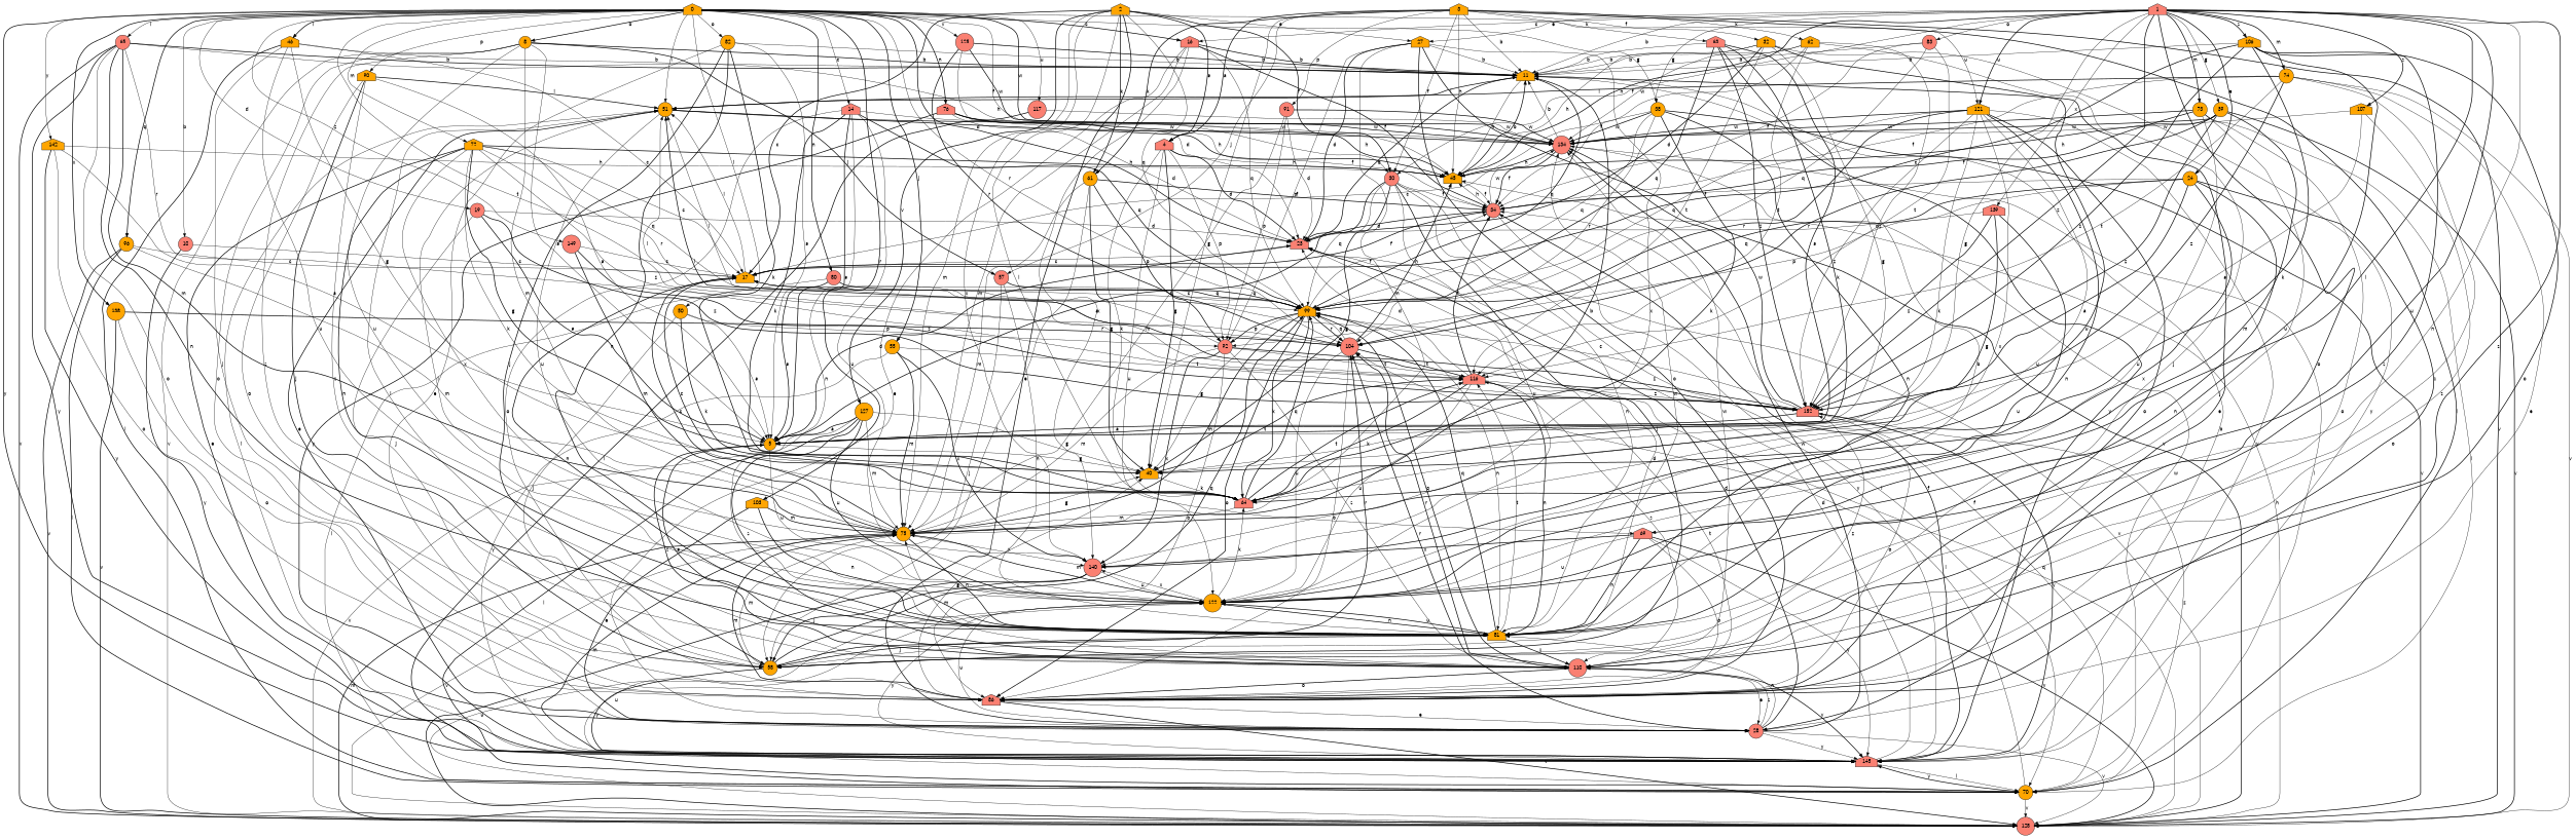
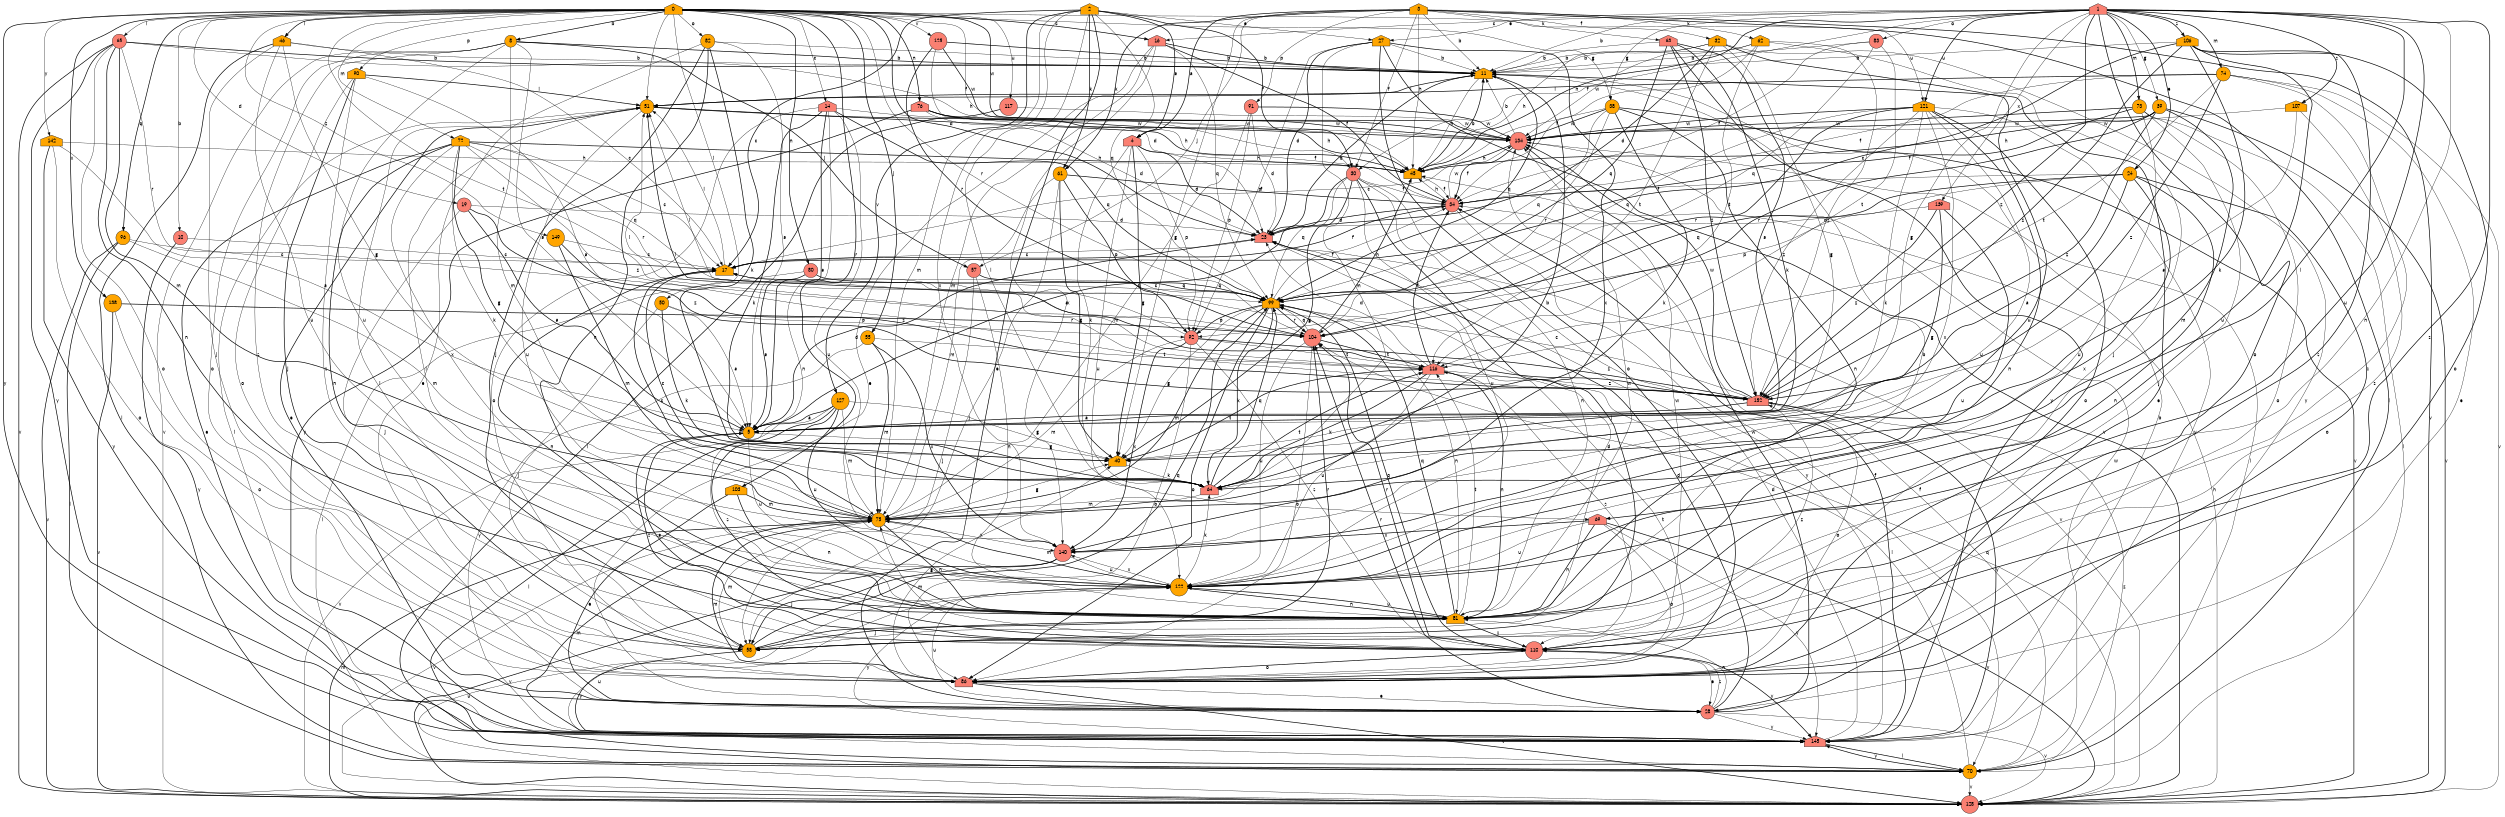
  strict digraph {
    fontname=Lato
    node [fillcolor=orange fontname=Lato shape=circle style=filled]
    edge [fontname=Lato style=solid]
    0 [shape=house]
    8
    10 [fillcolor=salmon]
    14 [fillcolor=salmon shape=house]
    16 [fillcolor=salmon shape=house]
    19 [fillcolor=salmon]
    23 [fillcolor=salmon shape=house]
    30 [fillcolor=salmon]
    38
    46 [shape=house]
    50
    51
    55
    65 [fillcolor=salmon]
    72 [shape=house]
    76 [fillcolor=salmon shape=house]
    80 [fillcolor=salmon]
    82
    90 [shape=house]
    96
    103 [shape=house]
    104 [fillcolor=salmon]
    116 [fillcolor=salmon shape=house]
    117 [fillcolor=salmon]
    121 [shape=house]
    125 [fillcolor=salmon]
    134 [fillcolor=salmon]
    138
    142 [shape=house]
    145 [fillcolor=salmon shape=house]
-   149 [fillcolor=salmon]
+   149
    11 [shape=house]
    86 [fillcolor=salmon shape=house]
    110 [fillcolor=salmon]
    122
    75
    57 [fillcolor=salmon]
    128 [fillcolor=salmon]
    5
    17 [shape=house]
    81 [shape=house]
    99 [shape=house]
    64 [fillcolor=salmon shape=house]
    28 [fillcolor=salmon]
    140 [fillcolor=salmon]
    34 [fillcolor=salmon]
    152 [fillcolor=salmon shape=house]
    58
    40 [shape=house]
    70
    92 [fillcolor=salmon]
    45 [shape=house]
    1 [fillcolor=salmon shape=house]
    24
    27 [shape=house]
    39
    69 [fillcolor=salmon shape=house]
    73
    74
    83 [fillcolor=salmon]
    106 [shape=house]
    107 [shape=house]
    139 [fillcolor=salmon shape=house]
    2 [shape=house]
    4 [fillcolor=salmon shape=house]
    61
    127
    3 [shape=house]
    32 [shape=house]
    62 [shape=house]
    63 [fillcolor=salmon shape=house]
    91 [fillcolor=salmon]
    0 -> 8 [label=b style=bold]
    0 -> 10 [label=b]
    0 -> 14 [label=c]
    0 -> 16 [label=c style=bold]
    0 -> 19 [label=d]
    0 -> 23 [label=d style=bold]
    0 -> 30 [label=f]
    0 -> 38 [label=g]
    0 -> 46 [label=i style=bold]
    0 -> 50 [label=i]
    0 -> 51 [label=i]
    0 -> 55 [label=j style=bold]
    0 -> 65 [label=l]
    0 -> 72 [label=m]
    0 -> 76 [label=n style=bold]
    0 -> 80 [label=n style=bold]
    0 -> 82 [label=o]
    0 -> 90 [label=p]
    0 -> 96 [label=q style=bold]
    0 -> 103 [label=r style=bold]
    0 -> 104 [label=r]
    0 -> 116 [label=t]
    0 -> 117 [label=u]
    0 -> 121 [label=u]
    0 -> 125 [label=v]
    0 -> 134 [label=w style=bold]
    0 -> 138 [label=x style=bold]
    0 -> 142 [label=y]
    0 -> 145 [label=y style=bold]
    0 -> 149 [label=z]
    8 -> 11 [label=b style=bold]
    8 -> 86 [label=o]
    8 -> 110 [label=s]
    8 -> 122 [label=u]
    8 -> 75 [label=m]
    8 -> 57 [label=j style=bold]
    8 -> 128 [label=v]
    8 -> 5 [label=a]
    10 -> 145 [label=y style=bold]
    10 -> 17 [label=c]
    14 -> 134 [label=w]
    14 -> 86 [label=o]
    14 -> 122 [label=u]
    14 -> 5 [label=a style=bold]
    14 -> 81 [label=n]
    14 -> 99 [label=q style=bold]
    14 -> 64 [label=k style=bold]
    16 -> 11 [label=b style=bold]
    16 -> 75 [label=m]
    16 -> 99 [label=q]
    16 -> 28 [label=e]
    16 -> 140 [label=x]
    16 -> 34 [label=f style=bold]
    19 -> 23 [label=d]
    19 -> 5 [label=a style=bold]
    19 -> 152 [label=z style=bold]
    19 -> 58 [label=j]
    23 -> 11 [label=b style=bold]
    23 -> 128 [label=v]
    23 -> 17 [label=c]
    30 -> 122 [label=u]
    30 -> 5 [label=a style=bold]
    30 -> 81 [label=n]
    30 -> 99 [label=q]
    30 -> 34 [label=f]
    30 -> 58 [label=j style=bold]
    30 -> 40 [label=g style=bold]
    30 -> 70 [label=l]
    38 -> 104 [label=r]
    38 -> 134 [label=w style=bold]
    38 -> 128 [label=v style=bold]
    38 -> 17 [label=c]
    38 -> 81 [label=n style=bold]
    38 -> 99 [label=q]
    38 -> 64 [label=k style=bold]
    46 -> 11 [label=b]
    46 -> 122 [label=u]
    46 -> 17 [label=c]
    46 -> 58 [label=j]
    46 -> 40 [label=g]
    46 -> 70 [label=l style=bold]
    50 -> 5 [label=a]
    50 -> 64 [label=k style=bold]
    50 -> 58 [label=j]
    50 -> 92 [label=p]
    51 -> 134 [label=w style=bold]
    51 -> 122 [label=u]
    51 -> 28 [label=e style=bold]
    51 -> 45 [label=h style=bold]
    55 -> 116 [label=t]
    55 -> 145 [label=y]
    55 -> 75 [label=m style=bold]
    55 -> 140 [label=x style=bold]
    65 -> 104 [label=r]
    65 -> 145 [label=y style=bold]
    65 -> 11 [label=b style=bold]
    65 -> 86 [label=o]
    65 -> 75 [label=m style=bold]
    65 -> 128 [label=v style=bold]
    65 -> 81 [label=n style=bold]
    65 -> 45 [label=h]
    72 -> 104 [label=r]
    72 -> 17 [label=c]
    72 -> 81 [label=n style=bold]
    72 -> 99 [label=q]
    72 -> 64 [label=k]
    72 -> 28 [label=e style=bold]
    72 -> 140 [label=x]
    72 -> 152 [label=z]
    72 -> 40 [label=g style=bold]
    72 -> 45 [label=h style=bold]
    76 -> 23 [label=d]
    76 -> 134 [label=w style=bold]
    76 -> 145 [label=y style=bold]
    76 -> 34 [label=f]
    76 -> 45 [label=h style=bold]
    80 -> 5 [label=a style=bold]
    80 -> 99 [label=q style=bold]
    80 -> 70 [label=l]
    82 -> 11 [label=b]
    82 -> 5 [label=a]
    82 -> 81 [label=n style=bold]
    82 -> 64 [label=k style=bold]
    82 -> 28 [label=e]
    82 -> 58 [label=j style=bold]
    90 -> 51 [label=i style=bold]
    90 -> 86 [label=o]
    90 -> 110 [label=s]
    90 -> 5 [label=a]
    90 -> 58 [label=j style=bold]
    96 -> 75 [label=m]
    96 -> 128 [label=v style=bold]
    96 -> 17 [label=c]
    96 -> 70 [label=l style=bold]
    103 -> 75 [label=m style=bold]
    103 -> 81 [label=n style=bold]
    103 -> 28 [label=e style=bold]
    104 -> 116 [label=t style=bold]
    104 -> 86 [label=o]
    104 -> 122 [label=u]
    104 -> 99 [label=q]
    104 -> 45 [label=h style=bold]
    116 -> 23 [label=d]
    116 -> 51 [label=i]
    116 -> 110 [label=s]
    116 -> 122 [label=u]
    116 -> 81 [label=n style=bold]
    116 -> 64 [label=k style=bold]
    116 -> 34 [label=f style=bold]
    116 -> 152 [label=z]
    117 -> 134 [label=w]
    117 -> 70 [label=l style=bold]
    121 -> 104 [label=r style=bold]
    121 -> 134 [label=w style=bold]
    121 -> 145 [label=y]
    121 -> 86 [label=o style=bold]
    121 -> 122 [label=u]
    121 -> 81 [label=n style=bold]
    121 -> 99 [label=q]
    121 -> 64 [label=k]
    121 -> 140 [label=x]
    121 -> 152 [label=z]
    125 -> 23 [label=d]
    125 -> 104 [label=r style=bold]
    125 -> 134 [label=w style=bold]
    125 -> 11 [label=b style=bold]
    134 -> 11 [label=b]
    134 -> 34 [label=f style=bold]
    134 -> 70 [label=l]
    134 -> 45 [label=h style=bold]
    138 -> 104 [label=r style=bold]
    138 -> 86 [label=o]
    138 -> 128 [label=v style=bold]
    142 -> 145 [label=y style=bold]
    142 -> 86 [label=o]
    142 -> 5 [label=a]
    142 -> 45 [label=h]
    145 -> 23 [label=d]
    145 -> 51 [label=i]
    145 -> 11 [label=b]
    145 -> 75 [label=m style=bold]
    145 -> 34 [label=f style=bold]
-   145 -> 70 [label=l]
+   145 -> 70 [label=l style=bold]
    149 -> 75 [label=m style=bold]
    149 -> 17 [label=c]
    149 -> 152 [label=z style=bold]
    11 -> 51 [label=i style=bold]
    11 -> 99 [label=q style=bold]
    11 -> 28 [label=e style=bold]
    11 -> 45 [label=h]
    86 -> 116 [label=t]
    86 -> 75 [label=m style=bold]
    86 -> 128 [label=v style=bold]
    86 -> 28 [label=e]
    86 -> 40 [label=g]
    110 -> 104 [label=r style=bold]
    110 -> 134 [label=w]
    110 -> 145 [label=y style=bold]
    110 -> 86 [label=o style=bold]
    110 -> 75 [label=m]
    110 -> 5 [label=a style=bold]
    110 -> 99 [label=q style=bold]
    110 -> 28 [label=e]
    122 -> 145 [label=y]
    122 -> 75 [label=m style=bold]
    122 -> 81 [label=n style=bold]
    122 -> 64 [label=k]
    122 -> 140 [label=x]
    75 -> 11 [label=b style=bold]
    75 -> 128 [label=v]
    75 -> 17 [label=c style=bold]
    75 -> 81 [label=n style=bold]
    75 -> 140 [label=x]
    75 -> 40 [label=g]
    57 -> 81 [label=n]
    57 -> 99 [label=q style=bold]
    57 -> 58 [label=j]
    128 -> 122 [label=u]
    128 -> 75 [label=m style=bold]
    128 -> 99 [label=q]
    128 -> 45 [label=h]
    5 -> 23 [label=d style=bold]
    5 -> 110 [label=s style=bold]
    5 -> 122 [label=u]
    5 -> 40 [label=g]
    17 -> 51 [label=i]
    17 -> 81 [label=n style=bold]
    17 -> 99 [label=q]
    17 -> 34 [label=f style=bold]
    81 -> 51 [label=i]
    81 -> 116 [label=t]
    81 -> 134 [label=w]
    81 -> 11 [label=b]
    81 -> 110 [label=s style=bold]
    81 -> 122 [label=u style=bold]
    81 -> 99 [label=q style=bold]
    81 -> 58 [label=j style=bold]
    99 -> 104 [label=r style=bold]
    99 -> 86 [label=o style=bold]
    99 -> 75 [label=m style=bold]
    99 -> 17 [label=c]
    99 -> 81 [label=n]
    99 -> 64 [label=k style=bold]
    99 -> 34 [label=f]
    99 -> 40 [label=g]
    99 -> 92 [label=p style=bold]
    64 -> 116 [label=t style=bold]
    64 -> 75 [label=m]
    64 -> 17 [label=c style=bold]
    64 -> 99 [label=q style=bold]
    28 -> 23 [label=d style=bold]
    28 -> 104 [label=r style=bold]
    28 -> 134 [label=w style=bold]
    28 -> 145 [label=y]
    28 -> 110 [label=s]
    28 -> 122 [label=u]
    28 -> 128 [label=v]
    28 -> 81 [label=n]
    140 -> 122 [label=u]
    140 -> 128 [label=v style=bold]
    140 -> 58 [label=j style=bold]
    34 -> 23 [label=d style=bold]
    34 -> 134 [label=w]
    34 -> 145 [label=y]
    34 -> 45 [label=h]
    152 -> 51 [label=i style=bold]
    152 -> 134 [label=w style=bold]
    152 -> 145 [label=y style=bold]
    152 -> 86 [label=o]
    152 -> 5 [label=a style=bold]
    152 -> 17 [label=c]
    58 -> 23 [label=d]
    58 -> 51 [label=i]
    58 -> 104 [label=r style=bold]
    58 -> 145 [label=y style=bold]
    58 -> 75 [label=m]
    58 -> 99 [label=q style=bold]
    58 -> 152 [label=z]
    40 -> 116 [label=t style=bold]
    40 -> 64 [label=k]
    70 -> 104 [label=l]
    70 -> 134 [label=w]
    70 -> 145 [label=y style=bold]
    70 -> 122 [label=u]
    70 -> 128 [label=v]
    70 -> 34 [label=f]
    70 -> 152 [label=z]
    92 -> 51 [label=i]
    92 -> 116 [label=t]
    92 -> 86 [label=o]
    92 -> 110 [label=s]
    92 -> 75 [label=m]
    92 -> 140 [label=x style=bold]
    92 -> 152 [label=z style=bold]
    45 -> 11 [label=b style=bold]
    45 -> 34 [label=f]
    1 -> 16 [label=c]
    1 -> 30 [label=f]
    1 -> 38 [label=g]
    1 -> 121 [label=u style=bold]
    1 -> 11 [label=b]
    1 -> 86 [label=o style=bold]
    1 -> 110 [label=s style=bold]
    1 -> 122 [label=u style=bold]
    1 -> 81 [label=n]
    1 -> 152 [label=z style=bold]
    1 -> 40 [label=g]
    1 -> 45 [label=h style=bold]
    1 -> 24 [label=e style=bold]
    1 -> 27 [label=e]
    1 -> 39 [label=g]
    1 -> 69 [label=l style=bold]
    1 -> 73 [label=m style=bold]
    1 -> 74 [label=m style=bold]
    1 -> 83 [label=o]
    1 -> 106 [label=s style=bold]
    1 -> 107 [label=s style=bold]
    1 -> 139 [label=x]
    24 -> 86 [label=o style=bold]
    24 -> 5 [label=a style=bold]
    24 -> 81 [label=n style=bold]
    24 -> 99 [label=q style=bold]
    24 -> 140 [label=x style=bold]
    24 -> 34 [label=f]
    24 -> 92 [label=p]
    27 -> 23 [label=d style=bold]
    27 -> 11 [label=b]
    27 -> 86 [label=o style=bold]
    27 -> 75 [label=m]
    27 -> 128 [label=v style=bold]
-   27 -> 140 [label=x]
+   27 -> 140 [label=x style=bold]
    27 -> 92 [label=p]
    39 -> 104 [label=r style=bold]
    39 -> 134 [label=w style=bold]
    39 -> 75 [label=m style=bold]
    39 -> 128 [label=v style=bold]
    39 -> 152 [label=z style=bold]
    39 -> 45 [label=h style=bold]
    69 -> 145 [label=y]
    69 -> 86 [label=o]
    69 -> 122 [label=u]
    69 -> 128 [label=v style=bold]
    69 -> 81 [label=n style=bold]
    69 -> 140 [label=x style=bold]
    73 -> 134 [label=w style=bold]
    73 -> 86 [label=o]
    73 -> 122 [label=u]
    73 -> 34 [label=f style=bold]
    73 -> 58 [label=j]
    73 -> 70 [label=l]
    74 -> 51 [label=i style=bold]
    74 -> 116 [label=t]
    74 -> 110 [label=s]
    74 -> 128 [label=v]
    74 -> 28 [label=e]
    74 -> 34 [label=f]
    74 -> 152 [label=z style=bold]
    83 -> 116 [label=t]
    83 -> 11 [label=b]
    83 -> 99 [label=q]
    83 -> 34 [label=f]
    106 -> 11 [label=b]
    106 -> 86 [label=o style=bold]
    106 -> 110 [label=s style=bold]
    106 -> 122 [label=u style=bold]
    106 -> 17 [label=c style=bold]
    106 -> 64 [label=k style=bold]
    106 -> 152 [label=z style=bold]
    107 -> 134 [label=w]
    107 -> 110 [label=s]
    107 -> 5 [label=a]
    139 -> 23 [label=d]
    139 -> 122 [label=u style=bold]
    139 -> 152 [label=z style=bold]
    139 -> 40 [label=g style=bold]
    2 -> 30 [label=f style=bold]
    2 -> 75 [label=m]
    2 -> 17 [label=c style=bold]
    2 -> 99 [label=q]
    2 -> 28 [label=e style=bold]
    2 -> 140 [label=x]
    2 -> 27 [label=e]
    2 -> 69 [label=l]
    2 -> 4 [label=a style=bold]
    2 -> 61 [label=k style=bold]
    2 -> 127 [label=v style=bold]
    4 -> 23 [label=d style=bold]
    4 -> 122 [label=u]
    4 -> 64 [label=k]
    4 -> 40 [label=g style=bold]
    4 -> 92 [label=p]
    4 -> 45 [label=h]
    61 -> 75 [label=m]
    61 -> 34 [label=f style=bold]
    61 -> 58 [label=j]
    61 -> 40 [label=g style=bold]
    61 -> 92 [label=p style=bold]
    127 -> 110 [label=s style=bold]
    127 -> 122 [label=u style=bold]
    127 -> 75 [label=m]
    127 -> 128 [label=v]
    127 -> 5 [label=a style=bold]
    127 -> 40 [label=g]
    127 -> 70 [label=l style=bold]
    3 -> 30 [label=f]
    3 -> 11 [label=b]
    3 -> 57 [label=j]
    3 -> 128 [label=v style=bold]
    3 -> 40 [label=g]
    3 -> 70 [label=l style=bold]
    3 -> 45 [label=h]
    3 -> 4 [label=a style=bold]
    3 -> 61 [label=k style=bold]
    3 -> 32 [label=f]
    3 -> 62 [label=k]
    3 -> 63 [label=k]
    3 -> 91 [label=p]
    32 -> 23 [label=d style=bold]
    32 -> 116 [label=t]
    32 -> 145 [label=y]
    32 -> 11 [label=b]
    32 -> 122 [label=u style=bold]
    32 -> 40 [label=g]
    32 -> 45 [label=h]
    62 -> 116 [label=t]
    62 -> 134 [label=w]
    62 -> 11 [label=b]
    62 -> 34 [label=f]
    62 -> 152 [label=z]
    62 -> 58 [label=j]
    63 -> 145 [label=y style=bold]
    63 -> 11 [label=b]
    63 -> 5 [label=a style=bold]
    63 -> 99 [label=q style=bold]
    63 -> 64 [label=k style=bold]
    63 -> 152 [label=z style=bold]
    91 -> 23 [label=d]
    91 -> 134 [label=w style=bold]
    91 -> 75 [label=m]
    91 -> 92 [label=p]
  }
